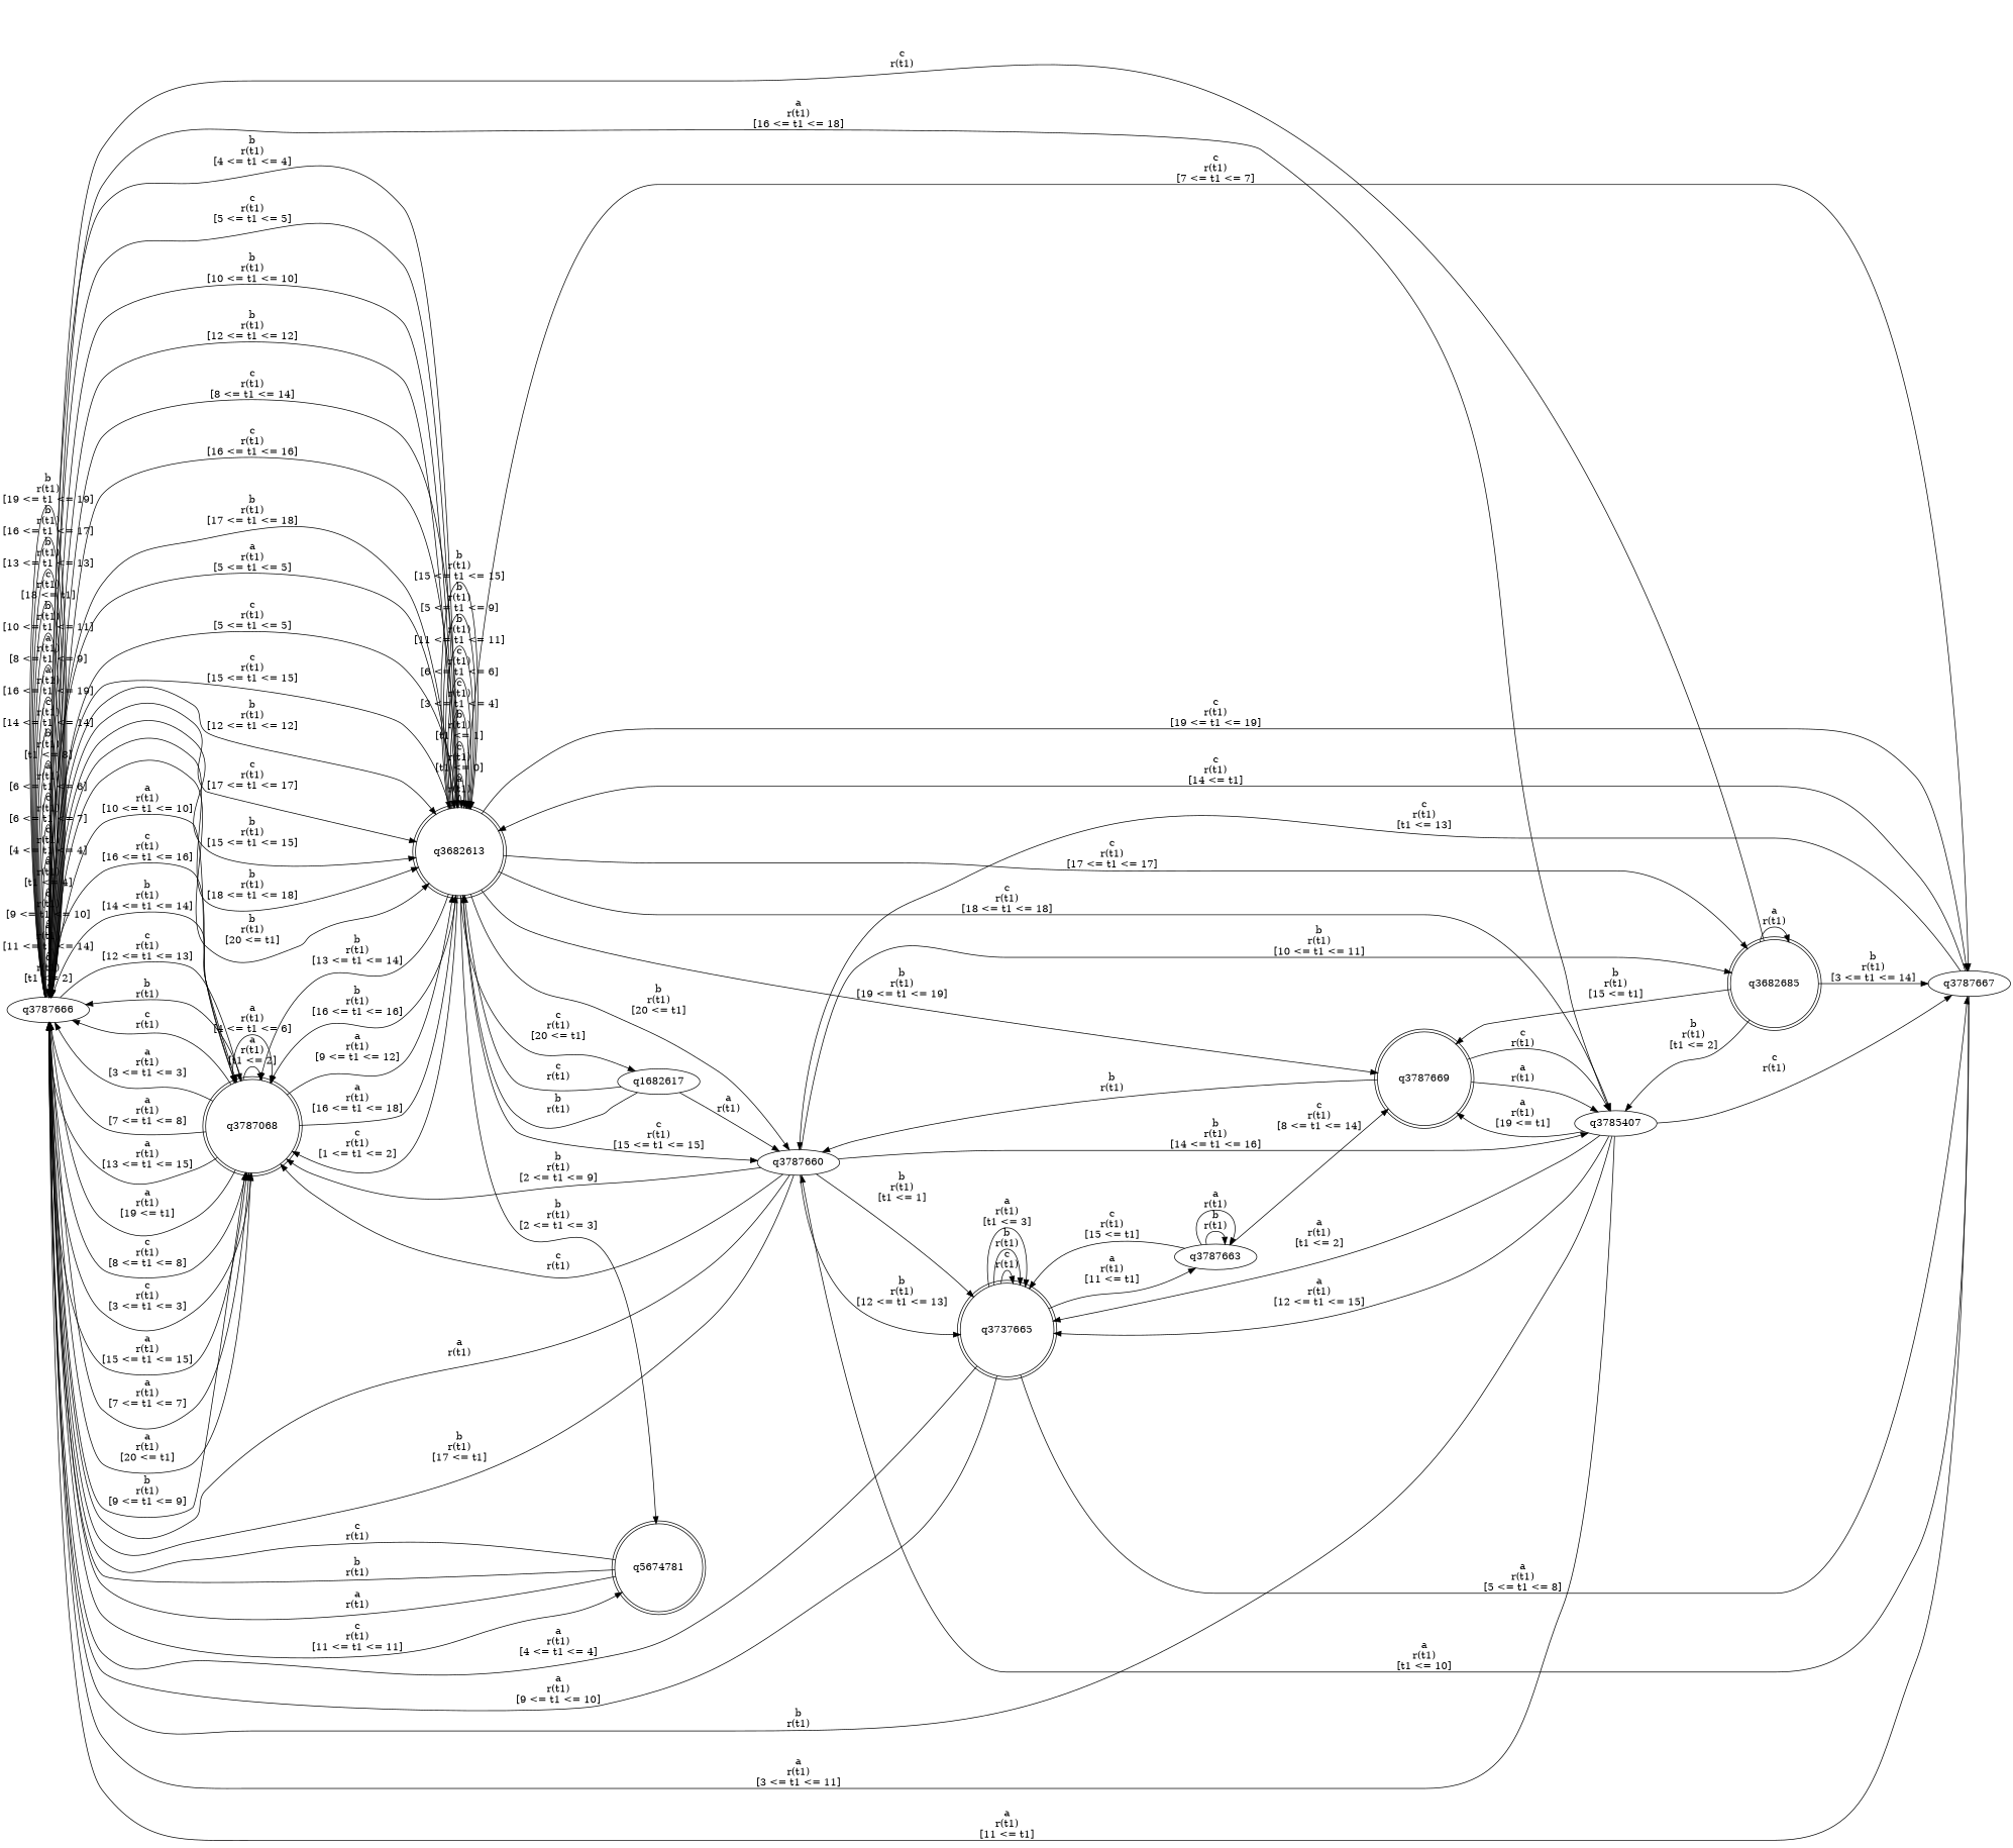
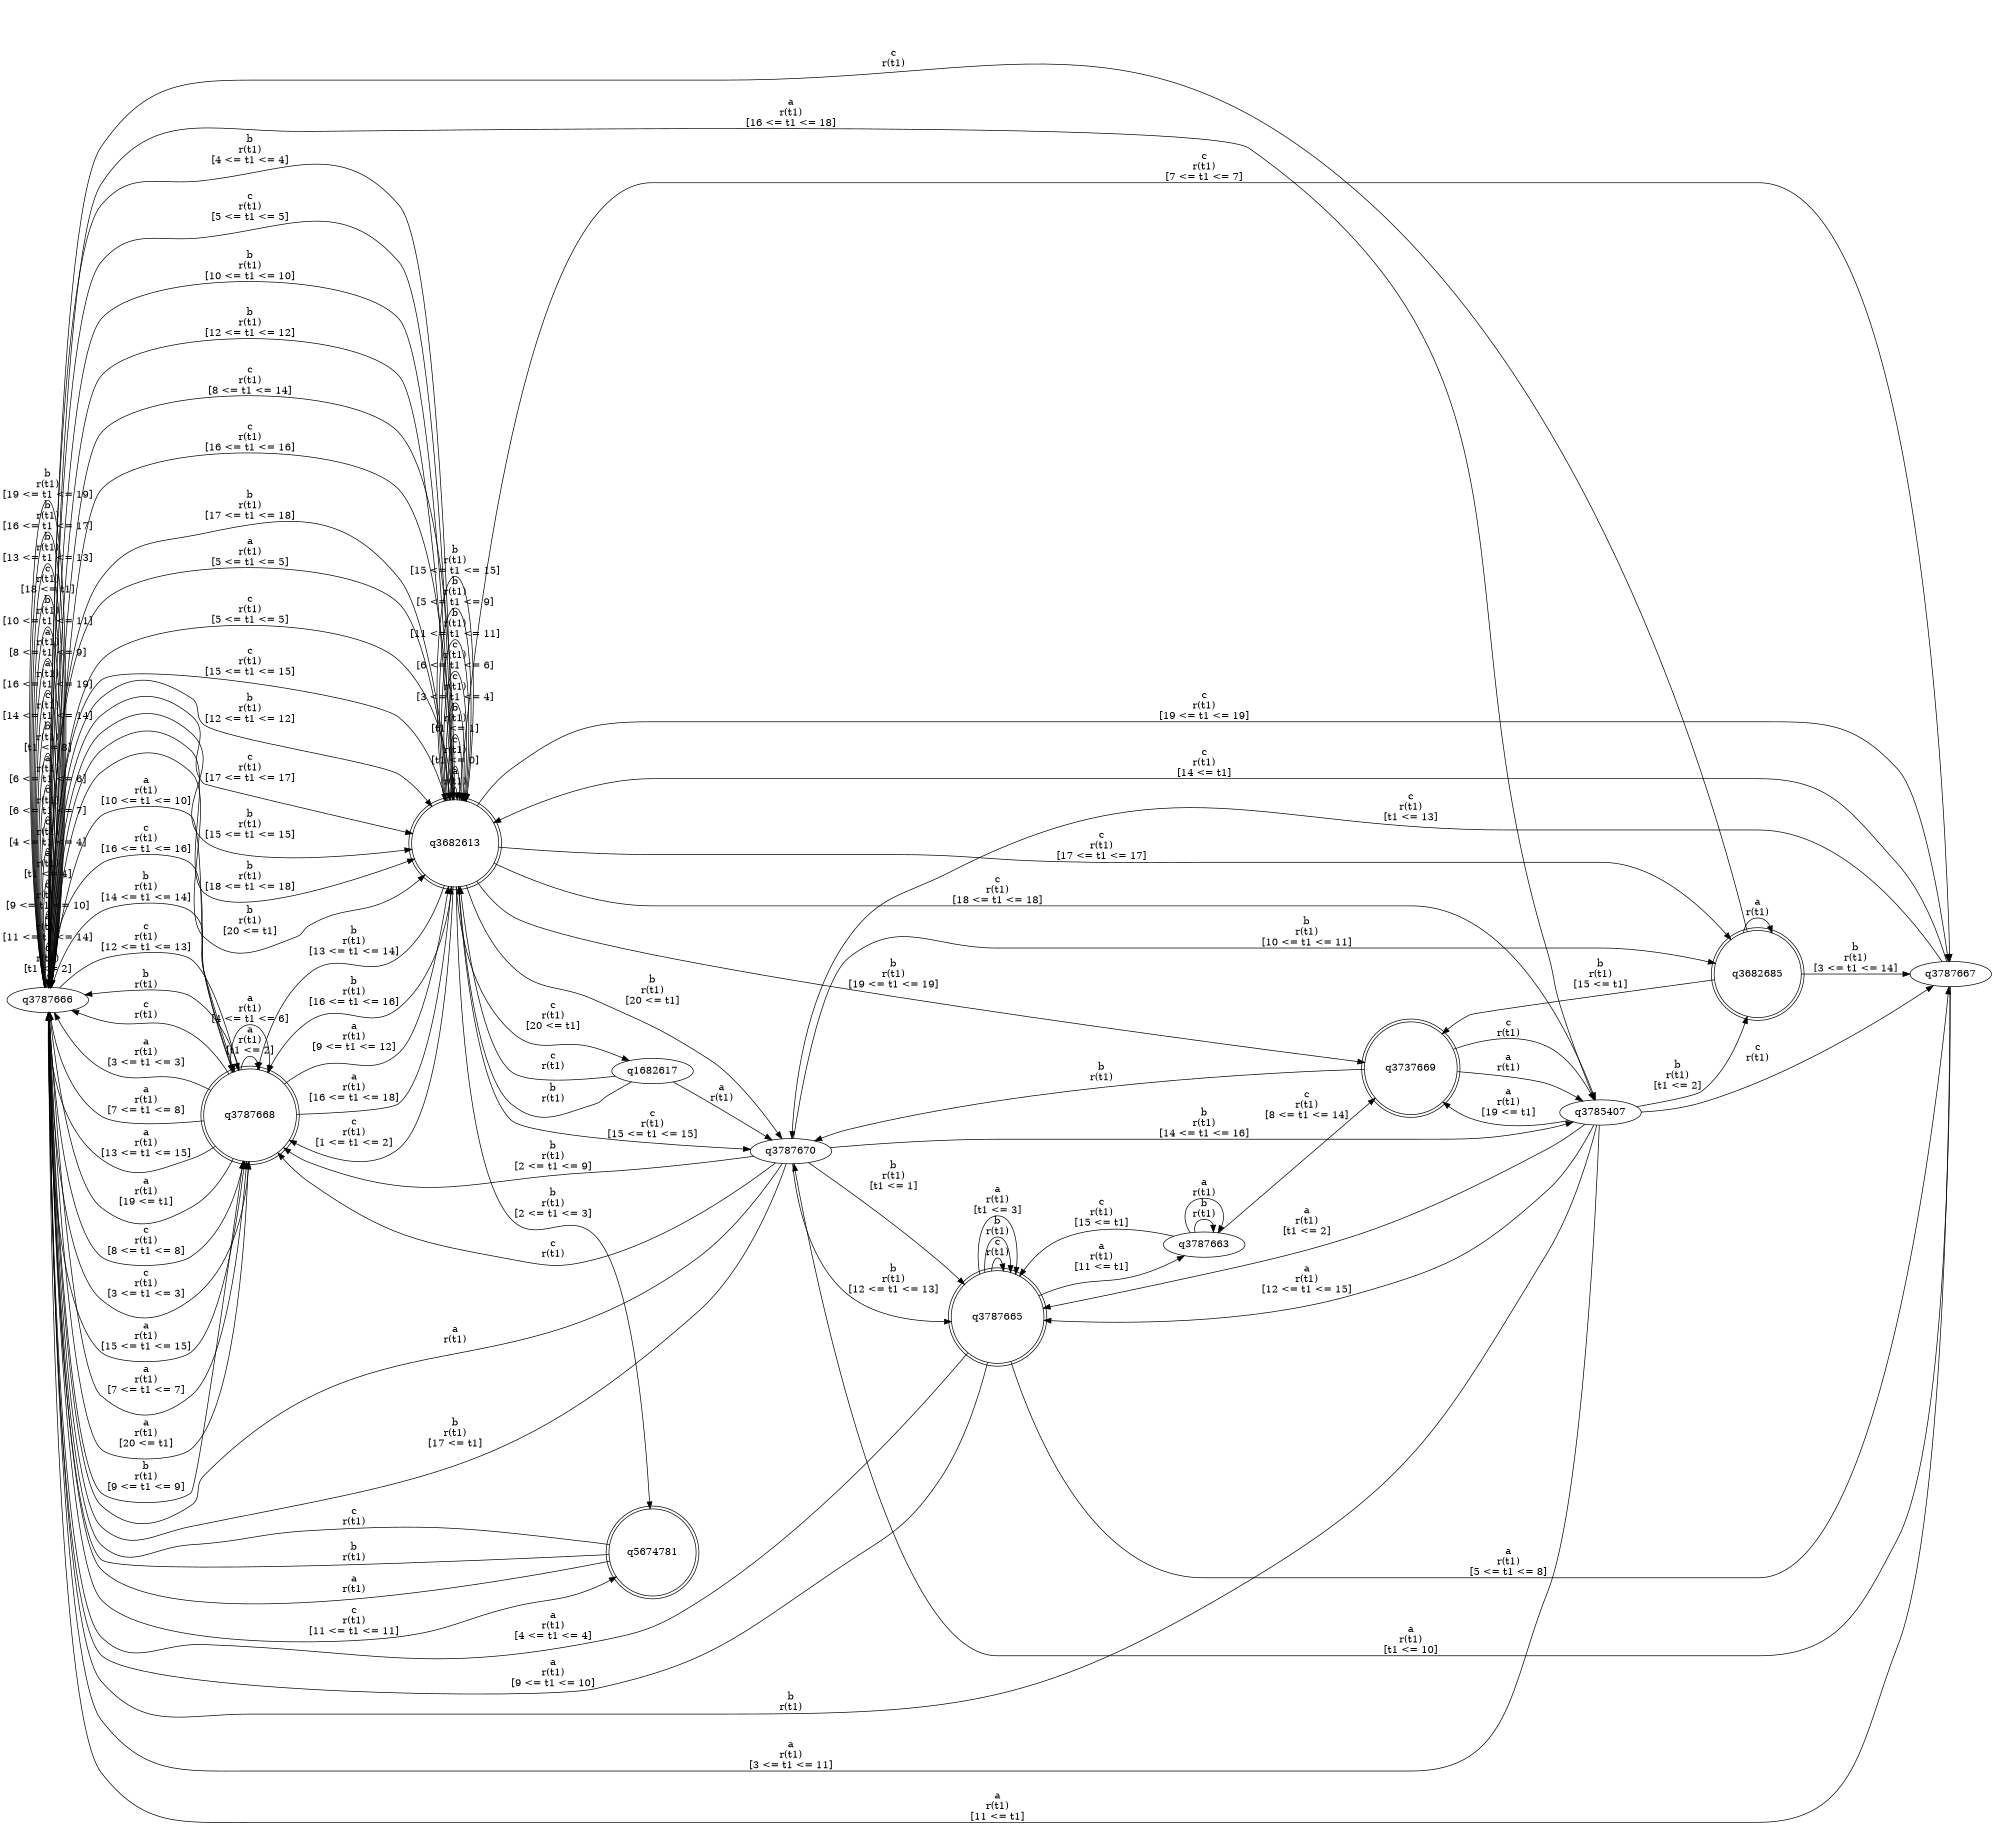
  digraph {
    rankdir=LR
    n1 [label=q3787666]
-   n2 [label=q3787068 shape=doublecircle]
+   n2 [label=q3787668 shape=doublecircle]
    n3 [label=q3682613 shape=doublecircle]
    n4 [label=q5674781 shape=doublecircle]
    n5 [label=q3787667]
-   n6 [label=q3787660]
-   n7 [label=q3787669 shape=doublecircle]
+   n6 [label=q3787670]
+   n7 [label=q3737669 shape=doublecircle]
    n8 [label=q3785407]
    n9 [label=q3682685 shape=doublecircle]
    n10 [label=q1682617]
-   n11 [label=q3737665 shape=doublecircle]
+   n11 [label=q3787665 shape=doublecircle]
    n12 [label=q3787663]
    n1 -> n1 [label="c\nr(t1)\n[t1 <= 2]"]
    n1 -> n1 [label="a\nr(t1)\n[11 <= t1 <= 14]"]
    n1 -> n1 [label="c\nr(t1)\n[9 <= t1 <= 10]"]
    n1 -> n1 [label="a\nr(t1)\n[t1 <= 4]"]
    n1 -> n1 [label="c\nr(t1)\n[4 <= t1 <= 4]"]
    n1 -> n1 [label="c\nr(t1)\n[6 <= t1 <= 7]"]
    n1 -> n1 [label="a\nr(t1)\n[6 <= t1 <= 6]"]
    n1 -> n1 [label="b\nr(t1)\n[t1 <= 8]"]
    n1 -> n1 [label="c\nr(t1)\n[14 <= t1 <= 14]"]
    n1 -> n1 [label="a\nr(t1)\n[16 <= t1 <= 19]"]
    n1 -> n1 [label="a\nr(t1)\n[8 <= t1 <= 9]"]
    n1 -> n1 [label="b\nr(t1)\n[10 <= t1 <= 11]"]
    n1 -> n1 [label="c\nr(t1)\n[18 <= t1]"]
    n1 -> n1 [label="b\nr(t1)\n[13 <= t1 <= 13]"]
    n1 -> n1 [label="b\nr(t1)\n[16 <= t1 <= 17]"]
    n1 -> n1 [label="b\nr(t1)\n[19 <= t1 <= 19]"]
    n1 -> n2 [label="c\nr(t1)\n[8 <= t1 <= 8]"]
    n1 -> n2 [label="c\nr(t1)\n[3 <= t1 <= 3]"]
    n1 -> n2 [label="a\nr(t1)\n[15 <= t1 <= 15]"]
    n1 -> n2 [label="a\nr(t1)\n[7 <= t1 <= 7]"]
    n1 -> n2 [label="a\nr(t1)\n[20 <= t1]"]
    n1 -> n2 [label="b\nr(t1)\n[9 <= t1 <= 9]"]
    n1 -> n2 [label="a\nr(t1)\n[10 <= t1 <= 10]"]
    n1 -> n2 [label="c\nr(t1)\n[16 <= t1 <= 16]"]
    n1 -> n2 [label="b\nr(t1)\n[14 <= t1 <= 14]"]
    n1 -> n2 [label="c\nr(t1)\n[12 <= t1 <= 13]"]
    n1 -> n3 [label="a\nr(t1)\n[5 <= t1 <= 5]"]
    n1 -> n3 [label="c\nr(t1)\n[5 <= t1 <= 5]"]
    n1 -> n3 [label="c\nr(t1)\n[15 <= t1 <= 15]"]
    n1 -> n3 [label="b\nr(t1)\n[12 <= t1 <= 12]"]
    n1 -> n3 [label="c\nr(t1)\n[17 <= t1 <= 17]"]
    n1 -> n3 [label="b\nr(t1)\n[15 <= t1 <= 15]"]
    n1 -> n3 [label="b\nr(t1)\n[18 <= t1 <= 18]"]
    n1 -> n3 [label="b\nr(t1)\n[20 <= t1]"]
    n1 -> n4 [label="c\nr(t1)\n[11 <= t1 <= 11]"]
    n2 -> n1 [label="b\nr(t1)\n"]
    n2 -> n1 [label="c\nr(t1)\n"]
    n2 -> n1 [label="a\nr(t1)\n[3 <= t1 <= 3]"]
    n2 -> n1 [label="a\nr(t1)\n[7 <= t1 <= 8]"]
    n2 -> n1 [label="a\nr(t1)\n[13 <= t1 <= 15]"]
    n2 -> n1 [label="a\nr(t1)\n[19 <= t1]"]
    n2 -> n2 [label="a\nr(t1)\n[t1 <= 2]"]
    n2 -> n2 [label="a\nr(t1)\n[4 <= t1 <= 6]"]
    n2 -> n3 [label="a\nr(t1)\n[9 <= t1 <= 12]"]
    n2 -> n3 [label="a\nr(t1)\n[16 <= t1 <= 18]"]
    n3 -> n1 [label="b\nr(t1)\n[4 <= t1 <= 4]"]
    n3 -> n1 [label="c\nr(t1)\n[5 <= t1 <= 5]"]
    n3 -> n1 [label="b\nr(t1)\n[10 <= t1 <= 10]"]
    n3 -> n1 [label="b\nr(t1)\n[12 <= t1 <= 12]"]
    n3 -> n1 [label="c\nr(t1)\n[8 <= t1 <= 14]"]
    n3 -> n1 [label="c\nr(t1)\n[16 <= t1 <= 16]"]
    n3 -> n1 [label="b\nr(t1)\n[17 <= t1 <= 18]"]
    n3 -> n2 [label="c\nr(t1)\n[1 <= t1 <= 2]"]
    n3 -> n2 [label="b\nr(t1)\n[13 <= t1 <= 14]"]
    n3 -> n2 [label="b\nr(t1)\n[16 <= t1 <= 16]"]
    n3 -> n3 [label="a\nr(t1)\n"]
    n3 -> n3 [label="c\nr(t1)\n[t1 <= 0]"]
    n3 -> n3 [label="b\nr(t1)\n[t1 <= 1]"]
    n3 -> n3 [label="c\nr(t1)\n[3 <= t1 <= 4]"]
    n3 -> n3 [label="c\nr(t1)\n[6 <= t1 <= 6]"]
    n3 -> n3 [label="b\nr(t1)\n[11 <= t1 <= 11]"]
    n3 -> n3 [label="b\nr(t1)\n[5 <= t1 <= 9]"]
    n3 -> n3 [label="b\nr(t1)\n[15 <= t1 <= 15]"]
    n3 -> n4 [label="b\nr(t1)\n[2 <= t1 <= 3]"]
    n3 -> n5 [label="c\nr(t1)\n[7 <= t1 <= 7]"]
    n3 -> n5 [label="c\nr(t1)\n[19 <= t1 <= 19]"]
    n3 -> n6 [label="c\nr(t1)\n[15 <= t1 <= 15]"]
    n3 -> n6 [label="b\nr(t1)\n[20 <= t1]"]
    n3 -> n7 [label="b\nr(t1)\n[19 <= t1 <= 19]"]
    n3 -> n8 [label="c\nr(t1)\n[18 <= t1 <= 18]"]
    n3 -> n9 [label="c\nr(t1)\n[17 <= t1 <= 17]"]
    n3 -> n10 [label="c\nr(t1)\n[20 <= t1]"]
    n4 -> n1 [label="c\nr(t1)\n"]
    n4 -> n1 [label="b\nr(t1)\n"]
    n4 -> n1 [label="a\nr(t1)\n"]
    n5 -> n1 [label="a\nr(t1)\n[11 <= t1]"]
    n5 -> n3 [label="c\nr(t1)\n[14 <= t1]"]
    n5 -> n6 [label="c\nr(t1)\n[t1 <= 13]"]
    n5 -> n6 [label="a\nr(t1)\n[t1 <= 10]"]
    n6 -> n1 [label="a\nr(t1)\n"]
    n6 -> n1 [label="b\nr(t1)\n[17 <= t1]"]
    n6 -> n2 [label="c\nr(t1)\n"]
    n6 -> n2 [label="b\nr(t1)\n[2 <= t1 <= 9]"]
    n6 -> n8 [label="b\nr(t1)\n[14 <= t1 <= 16]"]
    n6 -> n9 [label="b\nr(t1)\n[10 <= t1 <= 11]"]
    n6 -> n11 [label="b\nr(t1)\n[t1 <= 1]"]
    n6 -> n11 [label="b\nr(t1)\n[12 <= t1 <= 13]"]
    n7 -> n6 [label="b\nr(t1)\n"]
    n7 -> n8 [label="c\nr(t1)\n"]
    n7 -> n8 [label="a\nr(t1)\n"]
    n8 -> n1 [label="b\nr(t1)\n"]
    n8 -> n1 [label="a\nr(t1)\n[3 <= t1 <= 11]"]
    n8 -> n1 [label="a\nr(t1)\n[16 <= t1 <= 18]"]
    n8 -> n5 [label="c\nr(t1)\n"]
    n8 -> n7 [label="a\nr(t1)\n[19 <= t1]"]
    n8 -> n11 [label="a\nr(t1)\n[t1 <= 2]"]
    n8 -> n11 [label="a\nr(t1)\n[12 <= t1 <= 15]"]
    n9 -> n1 [label="c\nr(t1)\n"]
    n9 -> n5 [label="b\nr(t1)\n[3 <= t1 <= 14]"]
    n9 -> n7 [label="b\nr(t1)\n[15 <= t1]"]
-   n9 -> n8 [label="b\nr(t1)\n[t1 <= 2]"]
+   n8 -> n9 [label="b\nr(t1)\n[t1 <= 2]"]
    n9 -> n9 [label="a\nr(t1)\n"]
    n10 -> n3 [label="c\nr(t1)\n"]
    n10 -> n3 [label="b\nr(t1)\n"]
    n10 -> n6 [label="a\nr(t1)\n"]
    n11 -> n1 [label="a\nr(t1)\n[4 <= t1 <= 4]"]
    n11 -> n1 [label="a\nr(t1)\n[9 <= t1 <= 10]"]
    n11 -> n5 [label="a\nr(t1)\n[5 <= t1 <= 8]"]
    n11 -> n11 [label="c\nr(t1)\n"]
    n11 -> n11 [label="b\nr(t1)\n"]
    n11 -> n11 [label="a\nr(t1)\n[t1 <= 3]"]
    n11 -> n12 [label="a\nr(t1)\n[11 <= t1]"]
    n12 -> n7 [label="c\nr(t1)\n[8 <= t1 <= 14]"]
    n12 -> n11 [label="c\nr(t1)\n[15 <= t1]"]
    n12 -> n12 [label="b\nr(t1)\n"]
    n12 -> n12 [label="a\nr(t1)\n"]
  }
